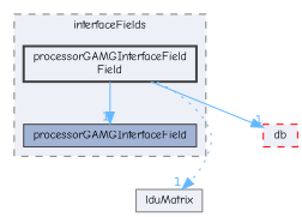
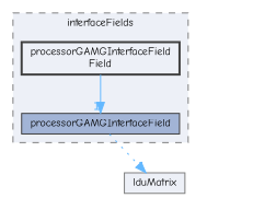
  digraph {
    compound=true
    fontname="Comic Neue"
    node [color=grey25 fillcolor="#edf0f7" fontname="Comic Neue" fontsize=10 shape=box style=filled]
    edge [color=steelblue1 fontcolor=steelblue1 fontname="Comic Neue" fontsize=10 headlabel=1 labeldistance=1.5 labelfontname=Helvetica labelfontsize=10 style=solid]
    n1 [fillcolor="#a2b4d6" height=0.2 label=processorGAMGInterfaceField width=0.4]
    n2 [height=0.2 label="processorGAMGInterfaceField\lField" style="filled,bold" width=0.4]
    n3 [color=grey50 height=0.2 label=lduMatrix width=0.4]
-   n4 [color=red height=0.2 label=db style="filled,dashed" width=0.4]
    subgraph cluster_1 {
      bgcolor="#edf0f7"
      fontsize=10
      label=interfaceFields
      pencolor=grey50
      style="filled,dashed"
      n1
      n2
    }
    n2 -> n1
-   n2 -> n3 [style=dotted]
-   n2 -> n4
+   n1 -> n3 [style=dotted]
  }
